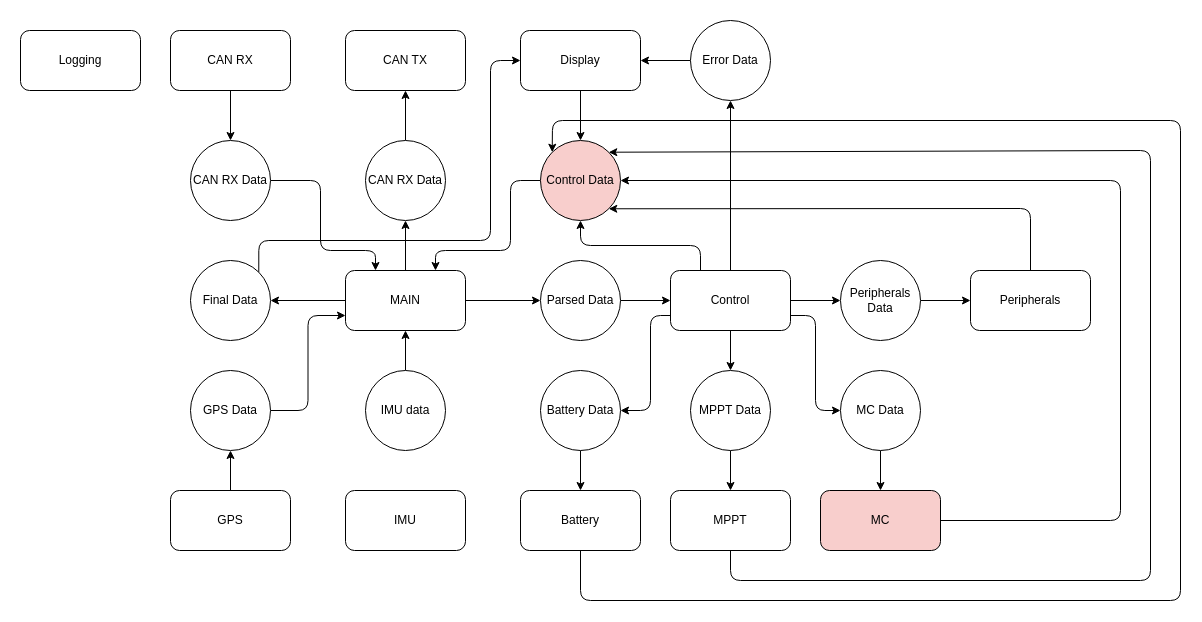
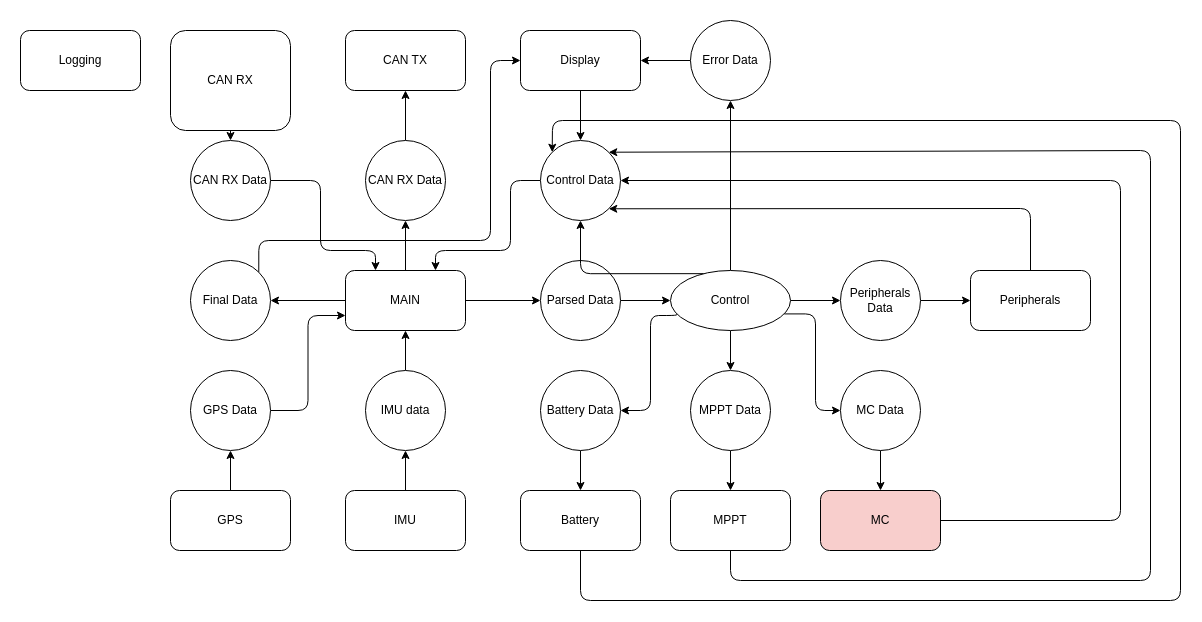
  <mxCell id="0" />
  <mxCell id="1" parent="0" />
  <mxCell id="2" style="edgeStyle=orthogonalEdgeStyle;rounded=0;orthogonalLoop=1;jettySize=auto;html=1;exitX=1;exitY=0.5;exitDx=0;exitDy=0;entryX=0;entryY=0.5;entryDx=0;entryDy=0;" parent="1" source="5" target="26" edge="1"><mxGeometry relative="1" as="geometry" /></mxCell>
  <mxCell id="3" style="edgeStyle=orthogonalEdgeStyle;rounded=0;orthogonalLoop=1;jettySize=auto;html=1;exitX=0;exitY=0.5;exitDx=0;exitDy=0;entryX=1;entryY=0.5;entryDx=0;entryDy=0;" parent="1" source="5" target="22" edge="1"><mxGeometry relative="1" as="geometry" /></mxCell>
  <mxCell id="4" style="edgeStyle=none;rounded=1;html=1;exitX=0.5;exitY=0;exitDx=0;exitDy=0;entryX=0.5;entryY=1;entryDx=0;entryDy=0;" edge="1" parent="1" source="5" target="54"><mxGeometry relative="1" as="geometry" /></mxCell>
  <mxCell id="5" value="MAIN" style="rounded=1;whiteSpace=wrap;html=1;" parent="1" vertex="1"><mxGeometry x="345" y="270" width="120" height="60" as="geometry" /></mxCell>
+ <mxCell id="6" style="edgeStyle=orthogonalEdgeStyle;rounded=0;orthogonalLoop=1;jettySize=auto;html=1;entryX=0.5;entryY=1;entryDx=0;entryDy=0;" parent="1" source="7" target="18" edge="1"><mxGeometry relative="1" as="geometry" /></mxCell>
  <mxCell id="7" value="IMU" style="rounded=1;whiteSpace=wrap;html=1;" parent="1" vertex="1"><mxGeometry x="345" y="490" width="120" height="60" as="geometry" /></mxCell>
  <mxCell id="8" style="edgeStyle=orthogonalEdgeStyle;rounded=0;orthogonalLoop=1;jettySize=auto;html=1;exitX=0.5;exitY=0;exitDx=0;exitDy=0;entryX=0.5;entryY=1;entryDx=0;entryDy=0;" parent="1" source="9" target="16" edge="1"><mxGeometry relative="1" as="geometry" /></mxCell>
  <mxCell id="9" value="GPS" style="rounded=1;whiteSpace=wrap;html=1;" parent="1" vertex="1"><mxGeometry x="170" y="490" width="120" height="60" as="geometry" /></mxCell>
  <mxCell id="10" style="edgeStyle=orthogonalEdgeStyle;rounded=0;orthogonalLoop=1;jettySize=auto;html=1;exitX=0.5;exitY=1;exitDx=0;exitDy=0;entryX=0.5;entryY=0;entryDx=0;entryDy=0;" parent="1" source="11" target="20" edge="1"><mxGeometry relative="1" as="geometry" /></mxCell>
  <mxCell id="11" value="Display" style="rounded=1;whiteSpace=wrap;html=1;" parent="1" vertex="1"><mxGeometry x="520" y="30" width="120" height="60" as="geometry" /></mxCell>
  <mxCell id="12" value="Logging" style="rounded=1;whiteSpace=wrap;html=1;" parent="1" vertex="1"><mxGeometry x="20" y="30" width="120" height="60" as="geometry" /></mxCell>
  <mxCell id="13" style="edgeStyle=none;rounded=0;html=1;exitX=0.5;exitY=1;exitDx=0;exitDy=0;entryX=0.5;entryY=0;entryDx=0;entryDy=0;" edge="1" parent="1" source="14" target="24"><mxGeometry relative="1" as="geometry" /></mxCell>
- <mxCell id="14" value="CAN RX" style="rounded=1;whiteSpace=wrap;html=1;" parent="1" vertex="1"><mxGeometry x="170" y="30" width="120" height="60" as="geometry" /></mxCell>
+ <mxCell id="14" value="CAN RX" style="rounded=1;whiteSpace=wrap;html=1;" parent="1" vertex="1"><mxGeometry x="170" y="30" width="120" height="100" as="geometry" /></mxCell>
  <mxCell id="15" style="edgeStyle=orthogonalEdgeStyle;orthogonalLoop=1;jettySize=auto;html=1;exitX=1;exitY=0.5;exitDx=0;exitDy=0;entryX=0;entryY=0.75;entryDx=0;entryDy=0;rounded=1;" parent="1" source="16" target="5" edge="1"><mxGeometry relative="1" as="geometry" /></mxCell>
  <mxCell id="16" value="GPS Data" style="ellipse;whiteSpace=wrap;html=1;aspect=fixed;" parent="1" vertex="1"><mxGeometry x="190" y="370" width="80" height="80" as="geometry" /></mxCell>
  <mxCell id="17" style="edgeStyle=orthogonalEdgeStyle;rounded=0;orthogonalLoop=1;jettySize=auto;html=1;exitX=0.5;exitY=0;exitDx=0;exitDy=0;entryX=0.5;entryY=1;entryDx=0;entryDy=0;" parent="1" source="18" target="5" edge="1"><mxGeometry relative="1" as="geometry" /></mxCell>
  <mxCell id="18" value="IMU data" style="ellipse;whiteSpace=wrap;html=1;aspect=fixed;" parent="1" vertex="1"><mxGeometry x="365" y="370" width="80" height="80" as="geometry" /></mxCell>
  <mxCell id="19" style="edgeStyle=orthogonalEdgeStyle;orthogonalLoop=1;jettySize=auto;html=1;exitX=0;exitY=0.5;exitDx=0;exitDy=0;entryX=0.75;entryY=0;entryDx=0;entryDy=0;rounded=1;" parent="1" source="20" target="5" edge="1"><mxGeometry relative="1" as="geometry"><Array as="points"><mxPoint x="510" y="180" /><mxPoint x="510" y="250" /><mxPoint x="435" y="250" /></Array></mxGeometry></mxCell>
- <mxCell id="20" value="Control Data" style="ellipse;whiteSpace=wrap;html=1;aspect=fixed;fillColor=#f8cecc;" parent="1" vertex="1"><mxGeometry x="540" y="140" width="80" height="80" as="geometry" /></mxCell>
+ <mxCell id="20" value="Control Data" style="ellipse;whiteSpace=wrap;html=1;aspect=fixed;" parent="1" vertex="1"><mxGeometry x="540" y="140" width="80" height="80" as="geometry" /></mxCell>
  <mxCell id="21" style="edgeStyle=orthogonalEdgeStyle;orthogonalLoop=1;jettySize=auto;html=1;exitX=1;exitY=0;exitDx=0;exitDy=0;entryX=0;entryY=0.5;entryDx=0;entryDy=0;rounded=1;" parent="1" source="22" target="11" edge="1"><mxGeometry relative="1" as="geometry"><mxPoint x="330" y="30" as="targetPoint" /><Array as="points"><mxPoint x="258" y="240" /><mxPoint x="490" y="240" /><mxPoint x="490" y="60" /></Array></mxGeometry></mxCell>
  <mxCell id="22" value="Final Data" style="ellipse;whiteSpace=wrap;html=1;aspect=fixed;" parent="1" vertex="1"><mxGeometry x="190" y="260" width="80" height="80" as="geometry" /></mxCell>
  <mxCell id="23" style="edgeStyle=none;rounded=1;html=1;exitX=1;exitY=0.5;exitDx=0;exitDy=0;entryX=0.25;entryY=0;entryDx=0;entryDy=0;" edge="1" parent="1" source="24" target="5"><mxGeometry relative="1" as="geometry"><mxPoint x="280" y="180.235" as="targetPoint" /><Array as="points"><mxPoint x="320" y="180" /><mxPoint x="320" y="250" /><mxPoint x="375" y="250" /></Array></mxGeometry></mxCell>
  <mxCell id="24" value="CAN RX Data" style="ellipse;whiteSpace=wrap;html=1;aspect=fixed;" parent="1" vertex="1"><mxGeometry x="190" y="140" width="80" height="80" as="geometry" /></mxCell>
  <mxCell id="25" style="edgeStyle=orthogonalEdgeStyle;rounded=0;orthogonalLoop=1;jettySize=auto;html=1;exitX=1;exitY=0.5;exitDx=0;exitDy=0;entryX=0;entryY=0.5;entryDx=0;entryDy=0;" parent="1" source="26" target="33" edge="1"><mxGeometry relative="1" as="geometry" /></mxCell>
  <mxCell id="26" value="Parsed Data" style="ellipse;whiteSpace=wrap;html=1;aspect=fixed;" parent="1" vertex="1"><mxGeometry x="540" y="260" width="80" height="80" as="geometry" /></mxCell>
  <mxCell id="27" style="edgeStyle=orthogonalEdgeStyle;orthogonalLoop=1;jettySize=auto;html=1;exitX=0.25;exitY=0;exitDx=0;exitDy=0;entryX=0.5;entryY=1;entryDx=0;entryDy=0;rounded=1;" parent="1" source="33" target="20" edge="1"><mxGeometry relative="1" as="geometry" /></mxCell>
  <mxCell id="28" style="edgeStyle=orthogonalEdgeStyle;rounded=0;orthogonalLoop=1;jettySize=auto;html=1;entryX=0;entryY=0.5;entryDx=0;entryDy=0;" parent="1" source="33" target="49" edge="1"><mxGeometry relative="1" as="geometry" /></mxCell>
  <mxCell id="29" style="edgeStyle=orthogonalEdgeStyle;rounded=0;orthogonalLoop=1;jettySize=auto;html=1;exitX=0.5;exitY=1;exitDx=0;exitDy=0;entryX=0.5;entryY=0;entryDx=0;entryDy=0;" parent="1" source="33" target="43" edge="1"><mxGeometry relative="1" as="geometry" /></mxCell>
  <mxCell id="30" style="edgeStyle=orthogonalEdgeStyle;orthogonalLoop=1;jettySize=auto;html=1;exitX=1;exitY=0.75;exitDx=0;exitDy=0;entryX=0;entryY=0.5;entryDx=0;entryDy=0;rounded=1;" parent="1" source="33" target="45" edge="1"><mxGeometry relative="1" as="geometry" /></mxCell>
  <mxCell id="31" style="edgeStyle=orthogonalEdgeStyle;orthogonalLoop=1;jettySize=auto;html=1;exitX=0;exitY=0.75;exitDx=0;exitDy=0;entryX=1;entryY=0.5;entryDx=0;entryDy=0;rounded=1;" parent="1" source="33" target="47" edge="1"><mxGeometry relative="1" as="geometry"><Array as="points"><mxPoint x="650" y="315" /><mxPoint x="650" y="410" /></Array></mxGeometry></mxCell>
  <mxCell id="32" style="edgeStyle=none;html=1;exitX=0.5;exitY=0;exitDx=0;exitDy=0;entryX=0.5;entryY=1;entryDx=0;entryDy=0;" edge="1" parent="1" source="33" target="35"><mxGeometry relative="1" as="geometry" /></mxCell>
- <mxCell id="33" value="Control" style="rounded=1;whiteSpace=wrap;html=1;" parent="1" vertex="1"><mxGeometry x="670" y="270" width="120" height="60" as="geometry" /></mxCell>
+ <mxCell id="33" value="Control" style="ellipse;whiteSpace=wrap;html=1;" parent="1" vertex="1"><mxGeometry x="670" y="270" width="120" height="60" as="geometry" /></mxCell>
  <mxCell id="34" style="edgeStyle=none;html=1;entryX=1;entryY=0.5;entryDx=0;entryDy=0;" edge="1" parent="1" source="35" target="11"><mxGeometry relative="1" as="geometry" /></mxCell>
  <mxCell id="35" value="Error Data" style="ellipse;whiteSpace=wrap;html=1;aspect=fixed;" parent="1" vertex="1"><mxGeometry x="690" y="20" width="80" height="80" as="geometry" /></mxCell>
  <mxCell id="36" style="edgeStyle=none;html=1;exitX=0.5;exitY=1;exitDx=0;exitDy=0;entryX=0;entryY=0;entryDx=0;entryDy=0;rounded=1;" edge="1" parent="1" source="37" target="20"><mxGeometry relative="1" as="geometry"><Array as="points"><mxPoint x="580" y="600" /><mxPoint x="1180" y="600" /><mxPoint x="1180" y="120" /><mxPoint x="552" y="120" /></Array></mxGeometry></mxCell>
  <mxCell id="37" value="Battery" style="rounded=1;whiteSpace=wrap;html=1;" parent="1" vertex="1"><mxGeometry x="520" y="490" width="120" height="60" as="geometry" /></mxCell>
  <mxCell id="38" style="edgeStyle=none;html=1;entryX=1;entryY=0;entryDx=0;entryDy=0;rounded=1;" edge="1" parent="1" source="39" target="20"><mxGeometry relative="1" as="geometry"><Array as="points"><mxPoint x="730" y="580" /><mxPoint x="1150" y="580" /><mxPoint x="1150" y="150" /></Array></mxGeometry></mxCell>
  <mxCell id="39" value="MPPT" style="rounded=1;whiteSpace=wrap;html=1;" parent="1" vertex="1"><mxGeometry x="670" y="490" width="120" height="60" as="geometry" /></mxCell>
  <mxCell id="40" style="edgeStyle=none;html=1;entryX=1;entryY=0.5;entryDx=0;entryDy=0;rounded=1;" edge="1" parent="1" source="41" target="20"><mxGeometry relative="1" as="geometry"><mxPoint x="1140" y="520" as="targetPoint" /><Array as="points"><mxPoint x="1120" y="520" /><mxPoint x="1120" y="180" /></Array></mxGeometry></mxCell>
  <mxCell id="41" value="MC" style="rounded=1;whiteSpace=wrap;html=1;fillColor=#f8cecc;" parent="1" vertex="1"><mxGeometry x="820" y="490" width="120" height="60" as="geometry" /></mxCell>
  <mxCell id="42" style="edgeStyle=orthogonalEdgeStyle;rounded=0;orthogonalLoop=1;jettySize=auto;html=1;entryX=0.5;entryY=0;entryDx=0;entryDy=0;" parent="1" source="43" target="39" edge="1"><mxGeometry relative="1" as="geometry"><mxPoint x="730" y="480" as="targetPoint" /></mxGeometry></mxCell>
  <mxCell id="43" value="MPPT Data" style="ellipse;whiteSpace=wrap;html=1;aspect=fixed;" parent="1" vertex="1"><mxGeometry x="690" y="370" width="80" height="80" as="geometry" /></mxCell>
  <mxCell id="44" style="edgeStyle=orthogonalEdgeStyle;rounded=0;orthogonalLoop=1;jettySize=auto;html=1;exitX=0.5;exitY=1;exitDx=0;exitDy=0;entryX=0.5;entryY=0;entryDx=0;entryDy=0;" parent="1" source="45" target="41" edge="1"><mxGeometry relative="1" as="geometry" /></mxCell>
  <mxCell id="45" value="MC Data" style="ellipse;whiteSpace=wrap;html=1;aspect=fixed;" parent="1" vertex="1"><mxGeometry x="840" y="370" width="80" height="80" as="geometry" /></mxCell>
  <mxCell id="46" style="edgeStyle=orthogonalEdgeStyle;rounded=0;orthogonalLoop=1;jettySize=auto;html=1;exitX=0.5;exitY=1;exitDx=0;exitDy=0;entryX=0.5;entryY=0;entryDx=0;entryDy=0;" parent="1" source="47" target="37" edge="1"><mxGeometry relative="1" as="geometry" /></mxCell>
  <mxCell id="47" value="Battery Data" style="ellipse;whiteSpace=wrap;html=1;aspect=fixed;" parent="1" vertex="1"><mxGeometry x="540" y="370" width="80" height="80" as="geometry" /></mxCell>
  <mxCell id="48" style="edgeStyle=orthogonalEdgeStyle;rounded=0;orthogonalLoop=1;jettySize=auto;html=1;entryX=0;entryY=0.5;entryDx=0;entryDy=0;" parent="1" source="49" target="51" edge="1"><mxGeometry relative="1" as="geometry" /></mxCell>
  <mxCell id="49" value="Peripherals Data" style="ellipse;whiteSpace=wrap;html=1;aspect=fixed;" parent="1" vertex="1"><mxGeometry x="840" y="260" width="80" height="80" as="geometry" /></mxCell>
  <mxCell id="50" style="edgeStyle=none;html=1;entryX=1;entryY=1;entryDx=0;entryDy=0;rounded=1;" edge="1" parent="1" source="51" target="20"><mxGeometry relative="1" as="geometry"><Array as="points"><mxPoint x="1030" y="208" /></Array></mxGeometry></mxCell>
  <mxCell id="51" value="Peripherals" style="rounded=1;whiteSpace=wrap;html=1;" parent="1" vertex="1"><mxGeometry x="970" y="270" width="120" height="60" as="geometry" /></mxCell>
  <mxCell id="52" value="CAN TX" style="rounded=1;whiteSpace=wrap;html=1;" vertex="1" parent="1"><mxGeometry x="345" y="30" width="120" height="60" as="geometry" /></mxCell>
  <mxCell id="53" style="edgeStyle=none;rounded=0;html=1;exitX=0.5;exitY=0;exitDx=0;exitDy=0;entryX=0.5;entryY=1;entryDx=0;entryDy=0;" edge="1" parent="1" source="54" target="52"><mxGeometry relative="1" as="geometry" /></mxCell>
  <mxCell id="54" value="CAN RX Data" style="ellipse;whiteSpace=wrap;html=1;aspect=fixed;" vertex="1" parent="1"><mxGeometry x="365" y="140" width="80" height="80" as="geometry" /></mxCell>
